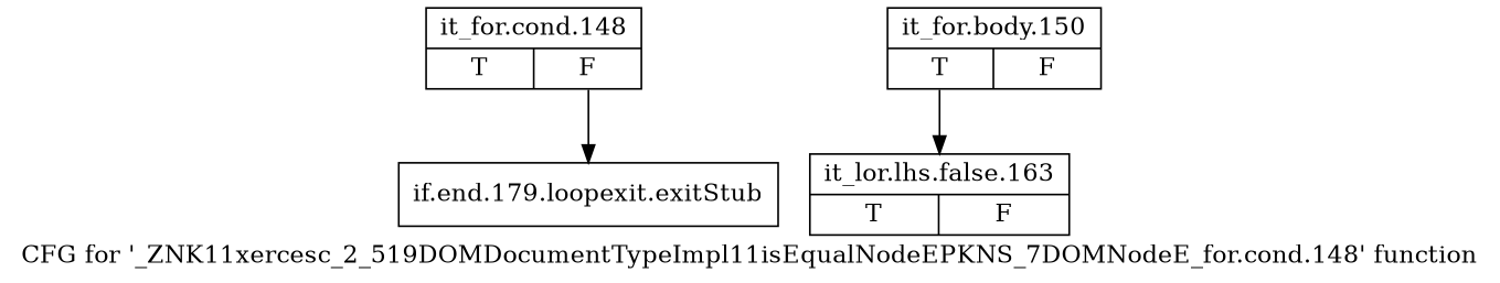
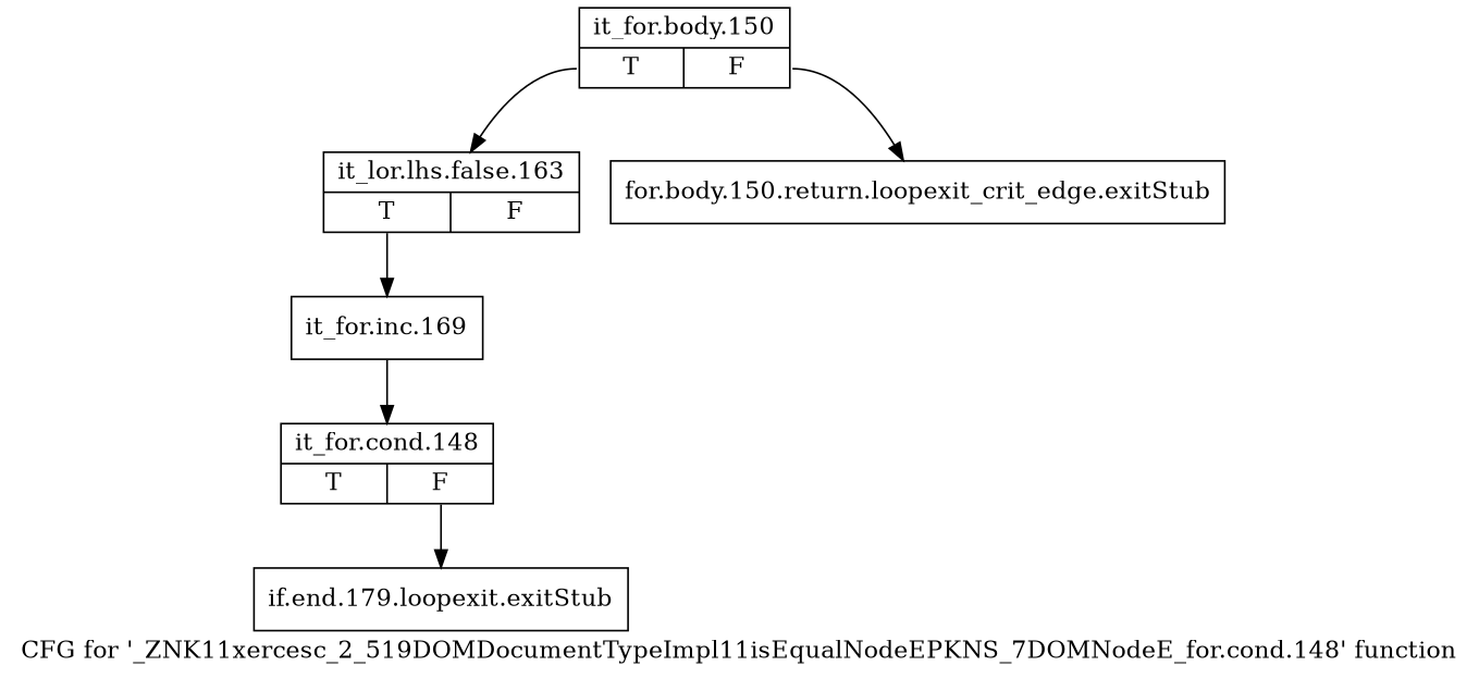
  digraph {
    label="CFG for '_ZNK11xercesc_2_519DOMDocumentTypeImpl11isEqualNodeEPKNS_7DOMNodeE_for.cond.148' function"
    node [shape=record]
    edge [tailport=s1]
    n1 [label="{it_for.cond.148|{<s0>T|<s1>F}}"]
    n2 [label="{if.end.179.loopexit.exitStub}"]
    n3 [label="{it_for.body.150|{<s0>T|<s1>F}}"]
+   n4 [label="{for.body.150.return.loopexit_crit_edge.exitStub}"]
    n5 [label="{it_lor.lhs.false.163|{<s0>T|<s1>F}}"]
+   n6 [label="{it_for.inc.169}"]
    n1 -> n2
+   n3 -> n4
    n3 -> n5 [tailport=s0]
+   n5 -> n6 [tailport=s0]
+   n6 -> n1
  }
